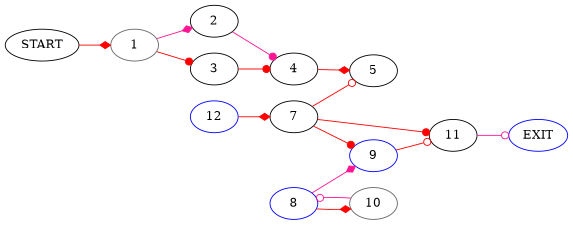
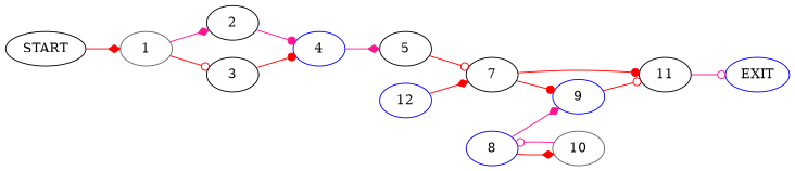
  digraph {
    rankdir=LR
    node [color=black]
    edge [arrowhead=diamond color=red]
    n1 [label=START]
    1 [color=gray40]
    2
    3
    n5 [color=blue label=EXIT]
-   4
+   4 [color=blue]
    5
    7
    11
    9 [color=blue]
    8 [color=blue]
    10 [color=gray40]
    12 [color=blue]
    n1 -> 1
    1 -> 2 [color=deeppink]
-   1 -> 3 [arrowhead=dot]
+   1 -> 3 [arrowhead=odot]
    2 -> 4 [arrowhead=dot color=deeppink]
    3 -> 4 [arrowhead=dot]
-   4 -> 5
-   7 -> 5 [arrowhead=odot]
+   4 -> 5 [color=deeppink]
+   5 -> 7 [arrowhead=odot]
    7 -> 11 [arrowhead=dot]
    7 -> 9 [arrowhead=dot]
    11 -> n5 [arrowhead=odot color=deeppink]
    9 -> 11 [arrowhead=odot]
    8 -> 9 [color=deeppink]
    8 -> 10
    10 -> 8 [arrowhead=odot color=deeppink]
    12 -> 7
  }
